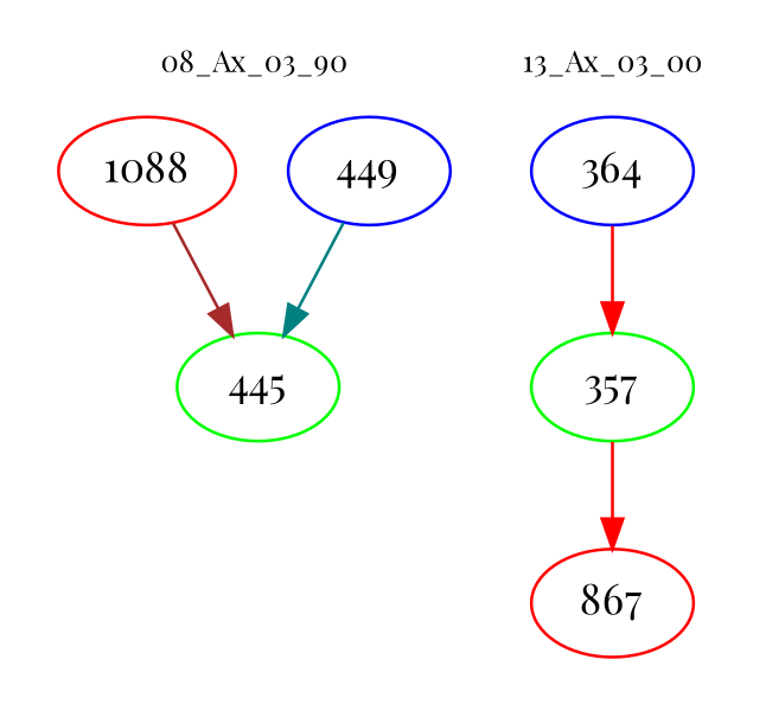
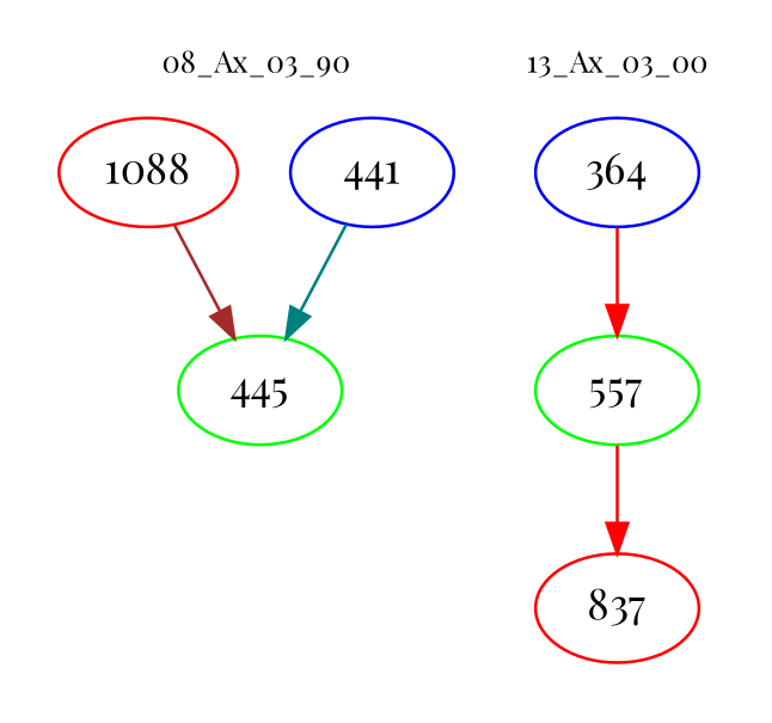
  digraph {
    fontname="Playfair Display"
    node [color=blue fontname="Playfair Display"]
    edge [color=red fontname="Playfair Display"]
-   n1 [label=449]
+   n1 [label=441]
    n2 [color=green label=445]
    n3 [color=red label=1088]
    n4 [label=364]
-   n5 [color=green label=357]
-   n6 [color=red label=867]
+   n5 [color=green label=557]
+   n6 [color=red label=837]
    subgraph cluster_1 {
      color=white
      fontsize=10
      label="08_Ax_03_90"
      n1
      n2
      n3
    }
    subgraph cluster_2 {
      color=white
      fontsize=10
      label="13_Ax_03_00"
      n4
      n5
      n6
    }
    n1 -> n2 [color=teal]
    n3 -> n2 [color=brown]
    n4 -> n5
    n5 -> n6
  }
